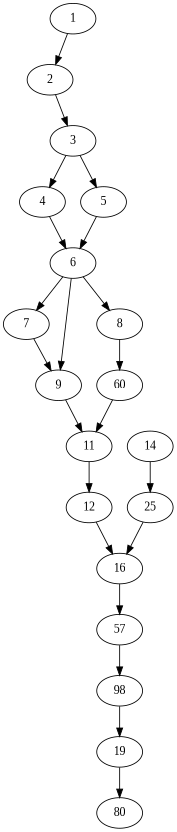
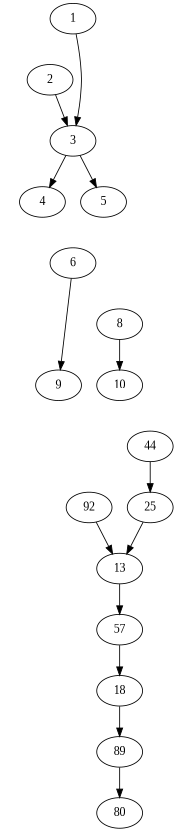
  digraph {
    fontname="Liberation Serif"
    node [alpha=0.06 fontname="Liberation Serif"]
    edge [fontname="Liberation Serif"]
    1 [alpha=0.20 expect_size=6956032]
    2 [alpha=0.11 expect_size=52110336]
    3 [alpha=0.09 expect_size=46469120]
    4 [alpha=0.16 expect_size=40848384]
    5 [alpha=0.01 expect_size=38267904]
    6 [alpha=0.11 expect_size=14044160]
-   7 [alpha=0.08 expect_size=13078528]
    8 [expect_size=52129792]
    9 [alpha=0.15 expect_size=9397248]
-   10 [alpha=0.02 expect_size=17442816 label=60]
-   11 [alpha=0.18 expect_size=41963520]
-   12 [alpha=0.12 expect_size=41760768]
-   16 [alpha=0.07 expect_size=34588672]
-   14 [alpha=0.10 expect_size=41635840]
+   10 [alpha=0.02 expect_size=17442816]
+   12 [alpha=0.12 expect_size=41760768 label=92]
+   16 [alpha=0.07 expect_size=34588672 label=13]
+   14 [alpha=0.10 expect_size=41635840 label=44]
    n15 [alpha=0.18 expect_size=32216064 label=25]
    n16 [expect_size=12604416 label=57]
-   18 [alpha=0.12 expect_size=32242688 label=98]
-   19 [expect_size=46264320]
+   18 [alpha=0.12 expect_size=32242688]
+   19 [expect_size=46264320 label=89]
    n19 [alpha=0.05 expect_size=34219008 label=80]
-   1 -> 2
+   1 -> 3
    2 -> 3
    3 -> 4
    3 -> 5
-   4 -> 6
-   5 -> 6
-   6 -> 7
-   6 -> 8
    6 -> 9
-   7 -> 9
    8 -> 10
-   9 -> 11
-   10 -> 11
-   11 -> 12
    12 -> 16
    16 -> n16
    14 -> n15
    n15 -> 16
    n16 -> 18
    18 -> 19
    19 -> n19
  }
